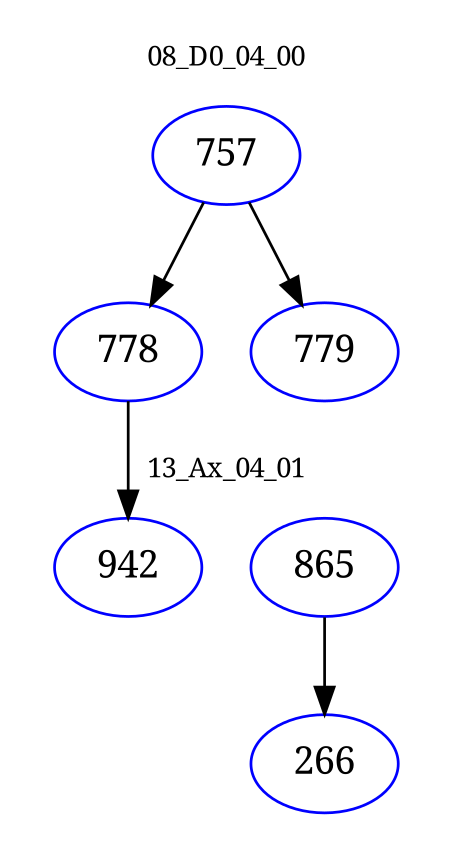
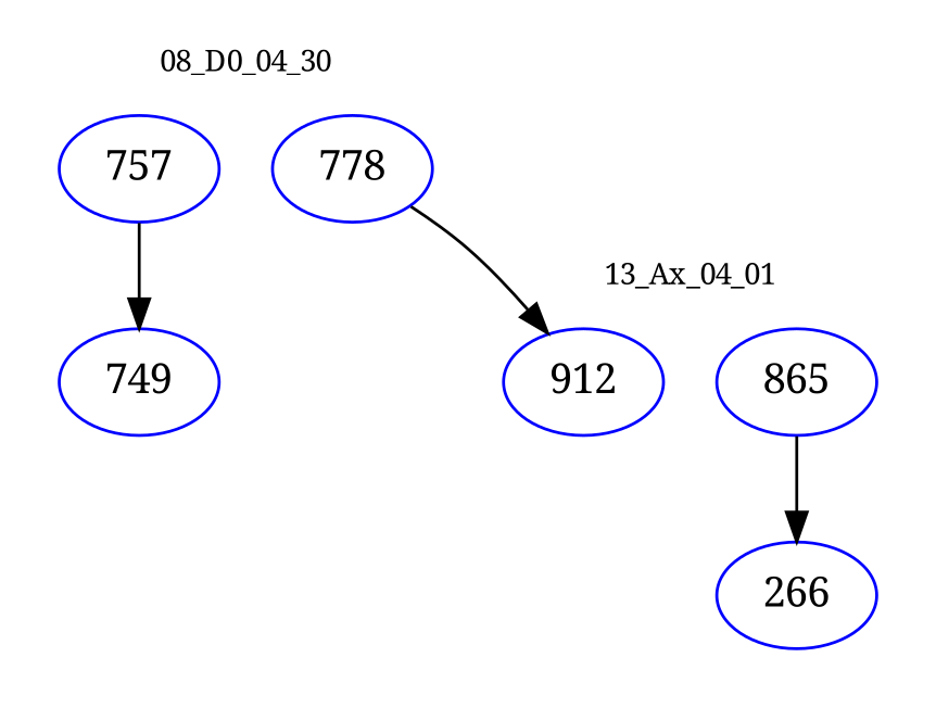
  digraph {
    fontname="Noto Serif"
    node [color=blue fontname="Noto Serif"]
    edge [color=black fontname="Noto Serif"]
    n1 [label=865]
    n2 [label=266]
-   n3 [label=942]
+   n3 [label=912]
    n4 [label=757]
    n5 [label=778]
-   n6 [label=779]
+   n6 [label=749]
    subgraph cluster_1 {
      color=white
      fontsize=10
      label="13_Ax_04_01"
      n1
      n2
      n3
    }
    subgraph cluster_2 {
      color=white
      fontsize=10
-     label="08_D0_04_00"
+     label="08_D0_04_30"
      n4
      n5
      n6
    }
    n1 -> n2
-   n4 -> n5
    n4 -> n6
    n5 -> n3
  }
